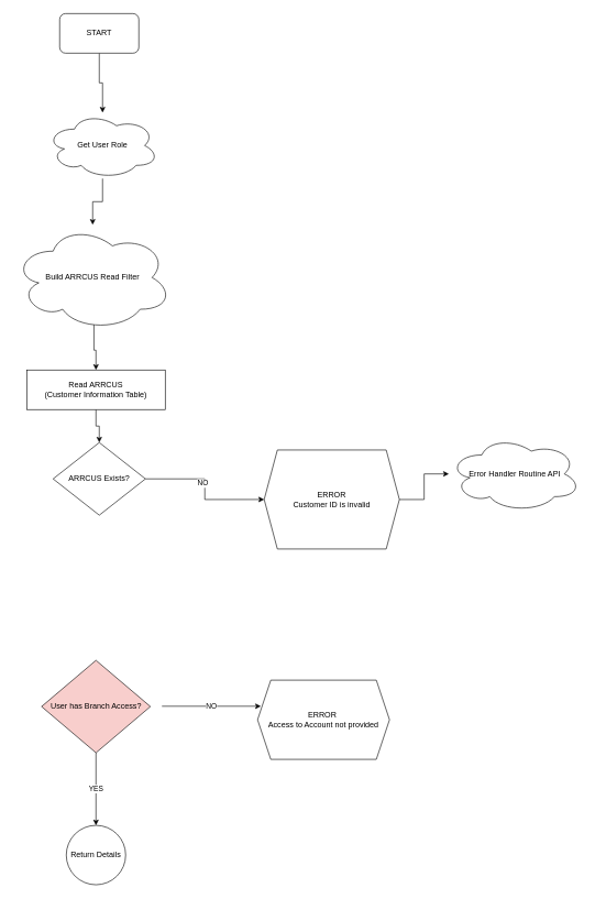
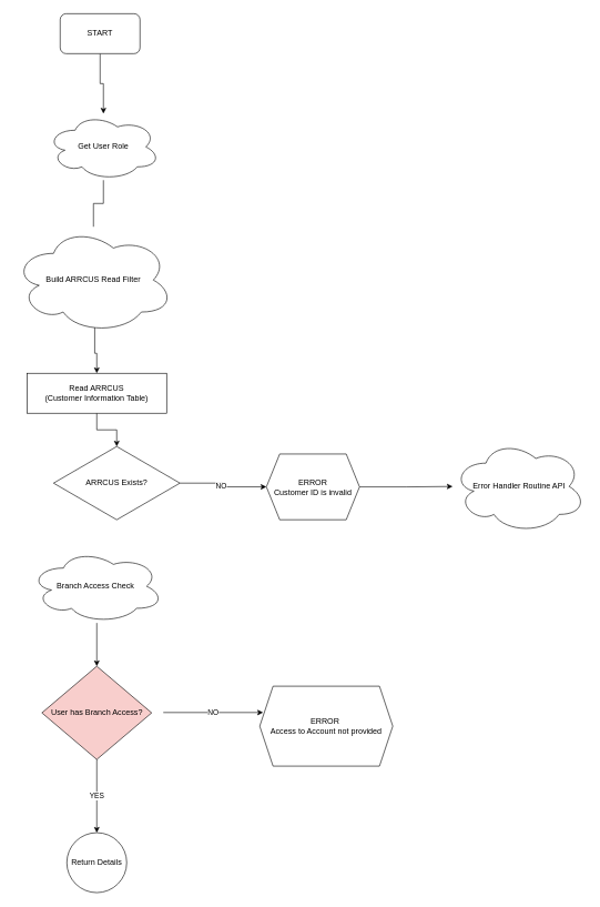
  <mxCell id="0" />
  <mxCell id="1" parent="0" />
  <mxCell id="2" style="edgeStyle=orthogonalEdgeStyle;rounded=0;orthogonalLoop=1;jettySize=auto;html=1;exitX=0.5;exitY=1;exitDx=0;exitDy=0;" parent="1" source="3" target="22" edge="1"><mxGeometry relative="1" as="geometry" /></mxCell>
  <mxCell id="3" value="START" style="rounded=1;whiteSpace=wrap;html=1;" parent="1" vertex="1"><mxGeometry x="90" y="20" width="120" height="60" as="geometry" /></mxCell>
  <mxCell id="4" value="" style="edgeStyle=orthogonalEdgeStyle;rounded=0;orthogonalLoop=1;jettySize=auto;html=1;" parent="1" source="5" target="8" edge="1"><mxGeometry relative="1" as="geometry" /></mxCell>
  <mxCell id="5" value="Read ARRCUS&lt;br&gt;(Customer Information Table)" style="whiteSpace=wrap;html=1;rounded=0;" parent="1" vertex="1"><mxGeometry x="40" y="560" width="210" height="60" as="geometry" /></mxCell>
  <mxCell id="6" style="edgeStyle=orthogonalEdgeStyle;rounded=0;orthogonalLoop=1;jettySize=auto;html=1;exitX=1;exitY=0.5;exitDx=0;exitDy=0;entryX=0;entryY=0.5;entryDx=0;entryDy=0;" parent="1" source="8" target="10" edge="1"><mxGeometry relative="1" as="geometry" /></mxCell>
  <mxCell id="7" value="NO" style="edgeLabel;html=1;align=center;verticalAlign=middle;resizable=0;points=[];" parent="6" vertex="1" connectable="0"><mxGeometry x="-0.094" y="-4" relative="1" as="geometry"><mxPoint as="offset" /></mxGeometry></mxCell>
- <mxCell id="8" value="ARRCUS Exists?" style="rhombus;whiteSpace=wrap;html=1;" parent="1" vertex="1"><mxGeometry x="80" y="670" width="140" height="110" as="geometry" /></mxCell>
+ <mxCell id="8" value="ARRCUS Exists?" style="rhombus;whiteSpace=wrap;html=1;" parent="1" vertex="1"><mxGeometry x="80" y="670" width="190" height="110" as="geometry" /></mxCell>
  <mxCell id="9" value="" style="edgeStyle=orthogonalEdgeStyle;rounded=0;orthogonalLoop=1;jettySize=auto;html=1;" parent="1" source="10" target="18" edge="1"><mxGeometry relative="1" as="geometry" /></mxCell>
- <mxCell id="10" value="ERROR&lt;br&gt;Customer ID is invalid" style="shape=hexagon;perimeter=hexagonPerimeter2;whiteSpace=wrap;html=1;fixedSize=1;" parent="1" vertex="1"><mxGeometry x="400" y="681.25" width="205" height="150" as="geometry" /></mxCell>
+ <mxCell id="10" value="ERROR&lt;br&gt;Customer ID is invalid" style="shape=hexagon;perimeter=hexagonPerimeter2;whiteSpace=wrap;html=1;fixedSize=1;" parent="1" vertex="1"><mxGeometry x="400" y="681.25" width="140" height="98.75" as="geometry" /></mxCell>
+ <mxCell id="11" value="" style="edgeStyle=orthogonalEdgeStyle;rounded=0;orthogonalLoop=1;jettySize=auto;html=1;" parent="1" source="12" target="15" edge="1"><mxGeometry relative="1" as="geometry" /></mxCell>
+ <mxCell id="12" value="Branch Access Check&amp;nbsp;" style="ellipse;shape=cloud;whiteSpace=wrap;html=1;" parent="1" vertex="1"><mxGeometry x="45" y="825" width="200" height="110" as="geometry" /></mxCell>
  <mxCell id="13" value="NO" style="edgeStyle=orthogonalEdgeStyle;rounded=0;orthogonalLoop=1;jettySize=auto;html=1;exitX=1;exitY=0.5;exitDx=0;exitDy=0;entryX=0;entryY=0.5;entryDx=0;entryDy=0;" parent="1" edge="1"><mxGeometry relative="1" as="geometry"><mxPoint x="245" y="1069.5" as="sourcePoint" /><mxPoint x="395" y="1069.5" as="targetPoint" /></mxGeometry></mxCell>
  <mxCell id="14" value="YES" style="edgeStyle=orthogonalEdgeStyle;rounded=0;orthogonalLoop=1;jettySize=auto;html=1;" parent="1" source="15" target="17" edge="1"><mxGeometry relative="1" as="geometry" /></mxCell>
  <mxCell id="15" value="User has Branch Access?" style="rhombus;whiteSpace=wrap;html=1;fillColor=#f8cecc;" parent="1" vertex="1"><mxGeometry x="62.5" y="1000" width="165" height="140" as="geometry" /></mxCell>
  <mxCell id="16" value="ERROR&amp;nbsp;&lt;br&gt;Access to Account not provided" style="shape=hexagon;perimeter=hexagonPerimeter2;whiteSpace=wrap;html=1;fixedSize=1;" parent="1" vertex="1"><mxGeometry x="390" y="1030" width="200" height="120" as="geometry" /></mxCell>
  <mxCell id="17" value="Return Details" style="ellipse;whiteSpace=wrap;html=1;aspect=fixed;" parent="1" vertex="1"><mxGeometry x="100" y="1250" width="90" height="90" as="geometry" /></mxCell>
- <mxCell id="18" value="Error Handler Routine API" style="ellipse;shape=cloud;whiteSpace=wrap;html=1;" parent="1" vertex="1"><mxGeometry x="680" y="660" width="200" height="115" as="geometry" /></mxCell>
+ <mxCell id="18" value="Error Handler Routine API" style="ellipse;shape=cloud;whiteSpace=wrap;html=1;" parent="1" vertex="1"><mxGeometry x="680" y="660" width="200" height="140" as="geometry" /></mxCell>
  <mxCell id="19" value="" style="edgeStyle=orthogonalEdgeStyle;rounded=0;orthogonalLoop=1;jettySize=auto;html=1;exitX=0.508;exitY=0.938;exitDx=0;exitDy=0;exitPerimeter=0;" parent="1" source="20" target="5" edge="1"><mxGeometry relative="1" as="geometry"><mxPoint x="150" y="510" as="sourcePoint" /></mxGeometry></mxCell>
  <mxCell id="20" value="Build ARRCUS Read Filter" style="ellipse;shape=cloud;whiteSpace=wrap;html=1;" parent="1" vertex="1"><mxGeometry x="20" y="340" width="240" height="160" as="geometry" /></mxCell>
- <mxCell id="21" style="edgeStyle=orthogonalEdgeStyle;rounded=0;orthogonalLoop=1;jettySize=auto;html=1;" parent="1" source="22" target="20" edge="1"><mxGeometry relative="1" as="geometry" /></mxCell>
+ <mxCell id="21" style="edgeStyle=orthogonalEdgeStyle;rounded=0;orthogonalLoop=1;jettySize=auto;html=1;endArrow=none;" parent="1" source="22" target="20" edge="1"><mxGeometry relative="1" as="geometry" /></mxCell>
  <mxCell id="22" value="Get User Role" style="ellipse;shape=cloud;whiteSpace=wrap;html=1;" parent="1" vertex="1"><mxGeometry x="70" y="170" width="170" height="100" as="geometry" /></mxCell>
